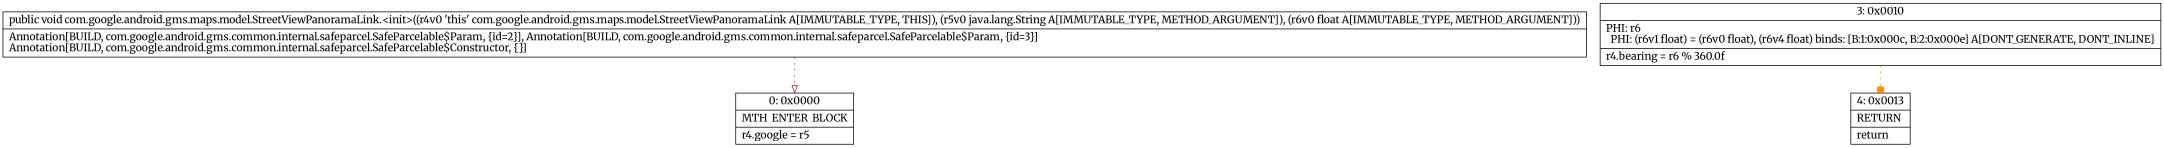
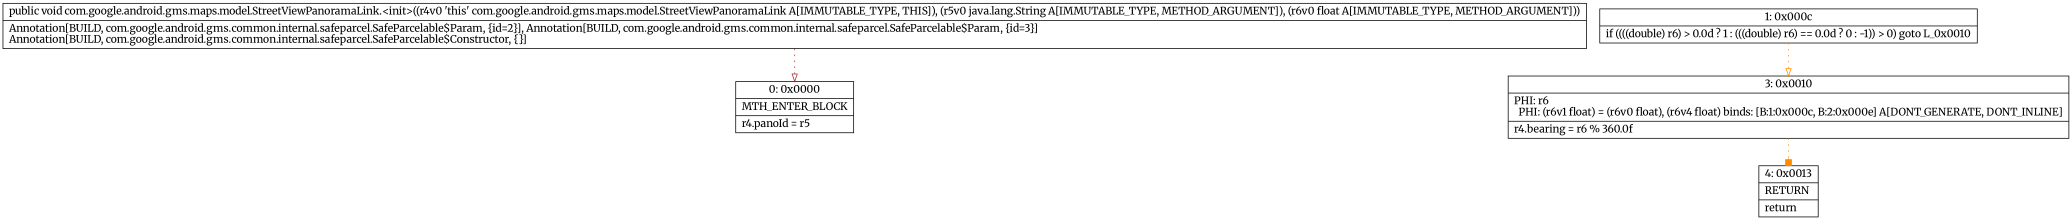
  digraph {
    fontname=Merriweather
    node [fontname=Merriweather shape=record]
    edge [arrowhead=onormal color=darkorange fontname=Merriweather style=dotted]
-   n1 [label="{0\:\ 0x0000|MTH_ENTER_BLOCK\l|r4.google = r5\l}"]
+   n1 [label="{0\:\ 0x0000|MTH_ENTER_BLOCK\l|r4.panoId = r5\l}"]
+   n2 [label="{1\:\ 0x000c|if ((((double) r6) \> 0.0d ? 1 : (((double) r6) == 0.0d ? 0 : \-1)) \> 0) goto L_0x0010\l}"]
    n3 [label="{3\:\ 0x0010|PHI: r6 \l  PHI: (r6v1 float) = (r6v0 float), (r6v4 float) binds: [B:1:0x000c, B:2:0x000e] A[DONT_GENERATE, DONT_INLINE]\l|r4.bearing = r6 % 360.0f\l}"]
    n4 [label="{4\:\ 0x0013|RETURN\l|return\l}"]
    n5 [label="{public void com.google.android.gms.maps.model.StreetViewPanoramaLink.\<init\>((r4v0 'this' com.google.android.gms.maps.model.StreetViewPanoramaLink A[IMMUTABLE_TYPE, THIS]), (r5v0 java.lang.String A[IMMUTABLE_TYPE, METHOD_ARGUMENT]), (r6v0 float A[IMMUTABLE_TYPE, METHOD_ARGUMENT]))  | Annotation[BUILD, com.google.android.gms.common.internal.safeparcel.SafeParcelable$Param, \{id=2\}], Annotation[BUILD, com.google.android.gms.common.internal.safeparcel.SafeParcelable$Param, \{id=3\}]\lAnnotation[BUILD, com.google.android.gms.common.internal.safeparcel.SafeParcelable$Constructor, \{\}]\l}"]
+   n2 -> n3
    n3 -> n4 [arrowhead=box]
    n5 -> n1 [color=brown]
  }
